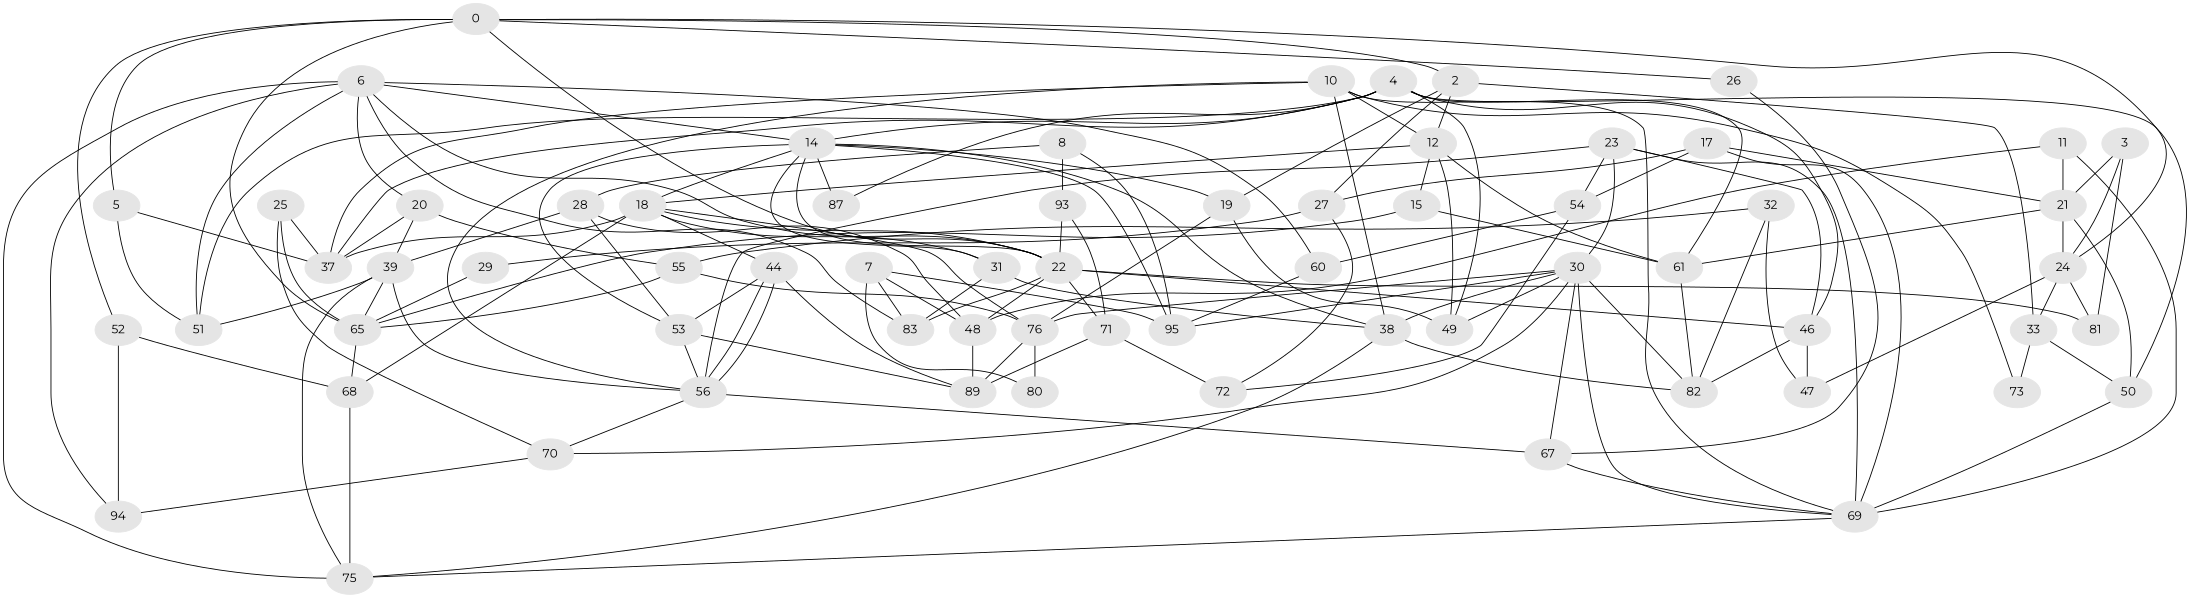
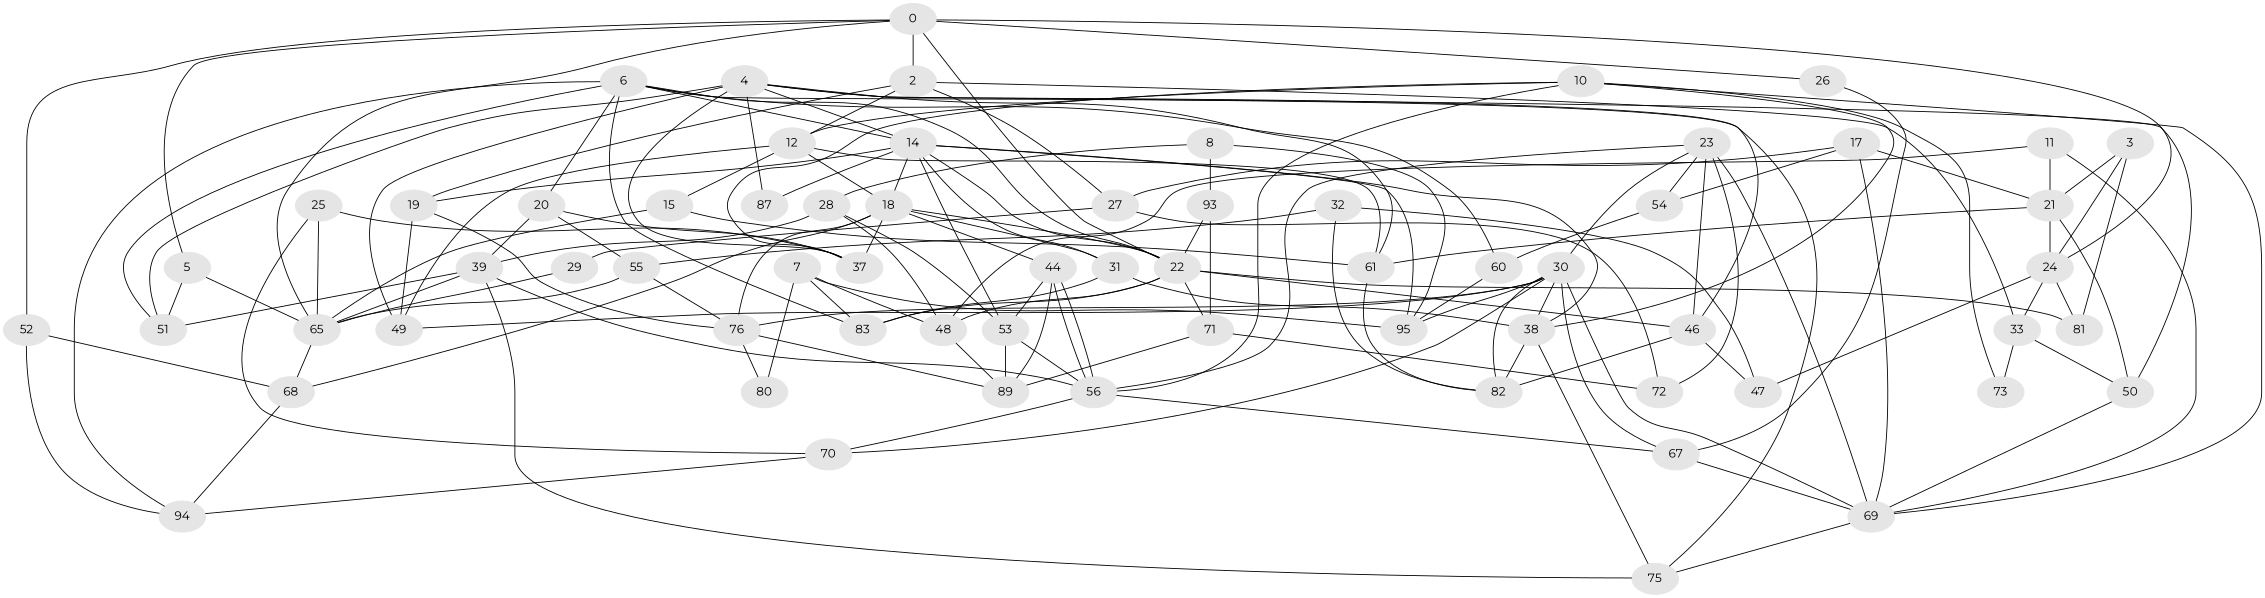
  graph {
    fontname=Montserrat
    node [color=gray90 fontname=Montserrat style=filled]
    edge [fontname=Montserrat]
    n1 [label=0 super="+86"]
    2 [super="+59"]
    5
    22 [super="+84"]
    24 [super="+63"]
    26
    52
    65 [super="+66"]
    12 [super="+16"]
    19 [super="+34"]
    27
    33
    37
    51
    81
    46
    83
    48 [super="+74"]
    71
    47
    67
    94
    68
    49 [super="+79"]
    61
    15
    18 [super="+36"]
    76 [super="+78"]
    29
    72 [super="+93"]
    50 [super="+57"]
    73
    21 [super="+62"]
    3
    4 [super="+43"]
    14 [super="+77"]
    87
    95
    38 [super="+88"]
    31
    53 [super="+58"]
    82 [super="+91"]
    69 [super="+85"]
    6 [super="+9"]
    20 [super="+45"]
    60
    75 [super="+90"]
    39 [super="+41"]
    55
    89
    7
    80
    8
    n54 [label=93]
    28
    10 [super="+35"]
    56 [super="+64"]
    70
    11 [super="+92"]
    44
    17
    54
    23 [super="+40"]
    30 [super="+42"]
    25
    32
    n1 -- 2
    n1 -- 5
    n1 -- 22
    n1 -- 24
    n1 -- 26
    n1 -- 52
    n1 -- 65
    2 -- 12
    2 -- 19
    2 -- 27
    2 -- 33
-   5 -- 37
+   5 -- 65
    5 -- 51
    22 -- 81
    22 -- 46
    22 -- 83
    22 -- 48
    22 -- 71
    24 -- 33
    24 -- 81
    24 -- 47
    26 -- 67
    52 -- 94
    52 -- 68
    65 -- 68
    12 -- 49
    12 -- 61
    12 -- 15
    12 -- 18
    19 -- 49
    19 -- 76
    27 -- 29
    27 -- 72
    33 -- 50
    33 -- 73
    46 -- 47
    46 -- 82
    48 -- 89
    71 -- 72 [weight=2]
    71 -- 89
    67 -- 69
-   68 -- 75
+   68 -- 94
    61 -- 82
    15 -- 65
    15 -- 61
    18 -- 22
    18 -- 37
    18 -- 68
    18 -- 76
    18 -- 31
    18 -- 44
    76 -- 89
    76 -- 80
    29 -- 65
    50 -- 69
    21 -- 24
    21 -- 61
    21 -- 50 [weight=2]
    3 -- 24
    3 -- 81
    3 -- 21
    4 -- 37
    4 -- 51
    4 -- 46
    4 -- 49 [weight=2]
    4 -- 61
    4 -- 50
    4 -- 14
    4 -- 87
    14 -- 22
    14 -- 19
    14 -- 18
    14 -- 87
    14 -- 95
    14 -- 38
    14 -- 31
    14 -- 53
    38 -- 82
    38 -- 75
    31 -- 83
    31 -- 38
    53 -- 89
    53 -- 56
    69 -- 75
    6 -- 22
    6 -- 51
    6 -- 83
    6 -- 94
    6 -- 14
    6 -- 20
    6 -- 60
    6 -- 75
    20 -- 37
    20 -- 39 [weight=2]
    20 -- 55
    60 -- 95
    39 -- 65
    39 -- 51
    39 -- 75
    39 -- 56
    55 -- 65
    55 -- 76
    7 -- 83
    7 -- 48
    7 -- 95
    7 -- 80
    8 -- 95
    8 -- n54
    8 -- 28
    n54 -- 22
    n54 -- 71
    28 -- 48
    28 -- 53
    28 -- 39
    10 -- 12
    10 -- 37
    10 -- 73
    10 -- 38
    10 -- 69
    10 -- 56
    56 -- 67
    56 -- 70
    70 -- 94
    11 -- 48
    11 -- 21
    11 -- 69
    44 -- 53
    44 -- 89
    44 -- 56
    44 -- 56
    17 -- 27
    17 -- 21
    17 -- 69
    17 -- 54
-   54 -- 72
+   23 -- 72
    54 -- 60
    23 -- 46
    23 -- 69 [weight=2]
    23 -- 56
    23 -- 54
    23 -- 30
    30 -- 67
    30 -- 49
    30 -- 76
    30 -- 95
    30 -- 38
    30 -- 82
    30 -- 69
    30 -- 70
    25 -- 65
    25 -- 37
    25 -- 70
    32 -- 47
    32 -- 82
    32 -- 55
  }
